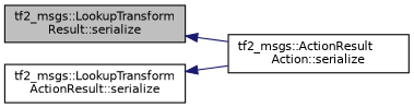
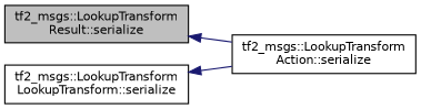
  digraph {
    rankdir=LR
    node [color=black fillcolor=white fontname=Helvetica fontsize=10 shape=record style=filled]
    edge [color=midnightblue dir=back fontname=Helvetica fontsize=10 labelfontname=Helvetica labelfontsize=10 style=solid]
    n1 [fillcolor=grey75 fontcolor=black height=0.2 label="tf2_msgs::LookupTransform\lResult::serialize" width=0.4]
-   n2 [height=0.2 label="tf2_msgs::ActionResult\lAction::serialize" width=0.4]
-   n3 [height=0.2 label="tf2_msgs::LookupTransform\lActionResult::serialize" width=0.4]
+   n2 [height=0.2 label="tf2_msgs::LookupTransform\lAction::serialize" width=0.4]
+   n3 [height=0.2 label="tf2_msgs::LookupTransform\lLookupTransform::serialize" width=0.4]
    n1 -> n2
    n3 -> n2
  }
